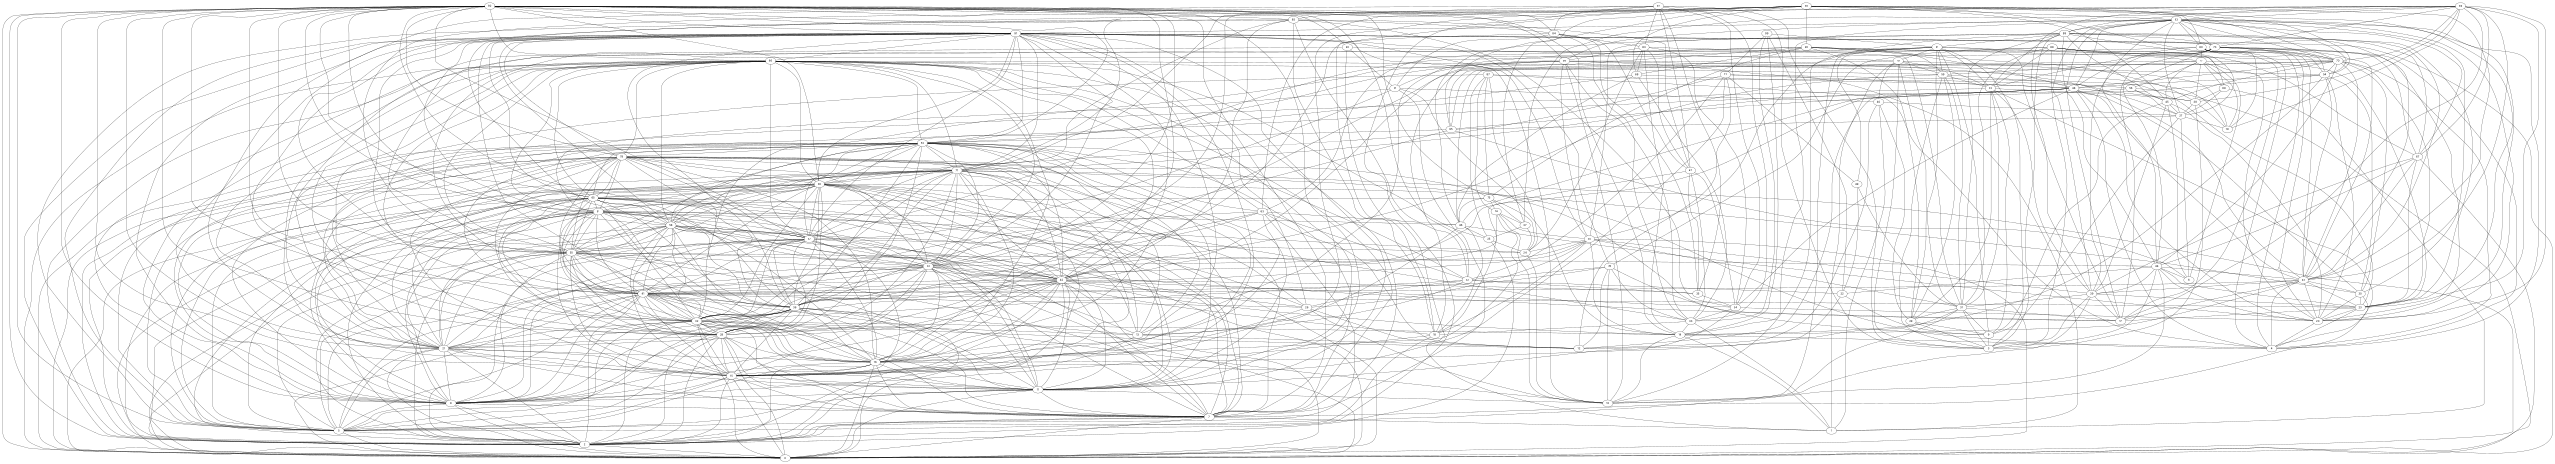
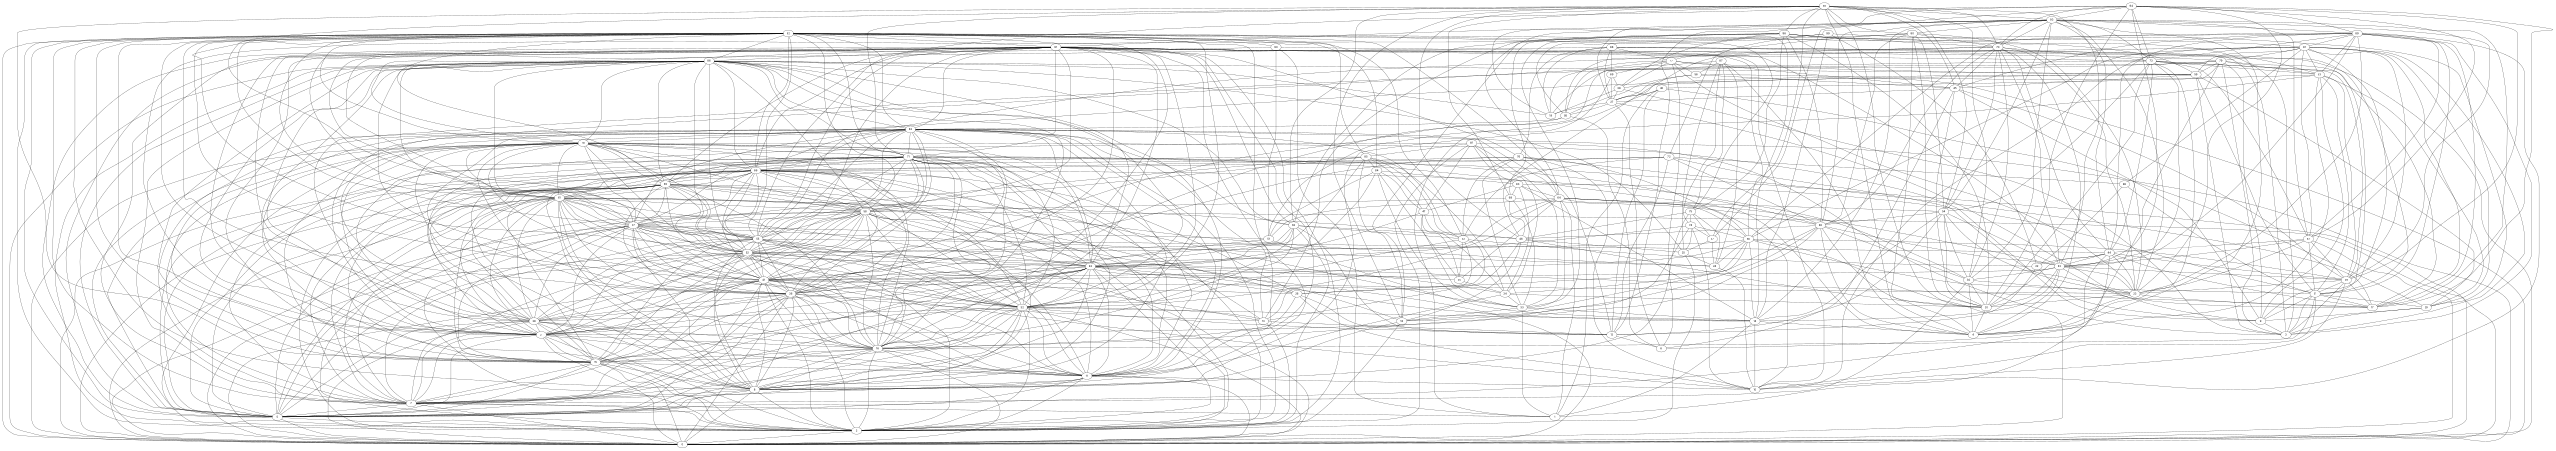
  digraph {
    fontname=Inter
    rankdir=BT
    node [fontname=Inter]
    edge [arrowhead=both fontname=Inter]
    0
    2
    5
    7
    8
    11
    15
    16
    21
    28
    32
    36
    41
    42
    52
    55
    56
    57
    58
    60
    61
    65
    66
    67
    71
    78
    82
    86
    91
    92
    13
    18
    25
    63
    97
    44
    85
    30
    51
    90
    53
    75
    34
    98
    72
    31
    26
    74
    48
    80
    87
    79
    64
    62
    94
    59
    95
    43
    73
    76
    47
    84
    81
    77
    88
    68
    89
    93
    46
    96
    33
    37
    70
    54
    83
    35
    99
    39
    49
    27
    1
    14
    40
    69
    3
    9
    29
    38
    45
    22
    4
    20
    23
    6
    12
    10
    24
    17
    19
    0 -> 2
    0 -> 5
    0 -> 7
    0 -> 8
    0 -> 11
    0 -> 15
    0 -> 16
    0 -> 21
    0 -> 28
    0 -> 32
    0 -> 36
    0 -> 41
    0 -> 42
    0 -> 52
    0 -> 55
    0 -> 56
    0 -> 57
    0 -> 58
    0 -> 60
    0 -> 61
    0 -> 65
    0 -> 66
    0 -> 67
    0 -> 71
    0 -> 78
    0 -> 82
    0 -> 86
    0 -> 91
    0 -> 92
    2 -> 5
-   2 -> 7
+   7 -> 2
    2 -> 8
    2 -> 11
    2 -> 15
    2 -> 16
    2 -> 21
    2 -> 28
    2 -> 32
    2 -> 36
    2 -> 41
    2 -> 42
    2 -> 55
    2 -> 57
    2 -> 58
    2 -> 61
    2 -> 65
    2 -> 66
    2 -> 71
    2 -> 78
    2 -> 82
    2 -> 86
    2 -> 91
    2 -> 92
    2 -> 13
    2 -> 18
    2 -> 25
    2 -> 63
    2 -> 97
    5 -> 7
    5 -> 8
    5 -> 11
    5 -> 15
    5 -> 16
    5 -> 21
    5 -> 28
    5 -> 32
    5 -> 36
    5 -> 41
    5 -> 42
    5 -> 52
    5 -> 57
    5 -> 58
    5 -> 61
    5 -> 65
    5 -> 66
    5 -> 71
    5 -> 78
    5 -> 82
-   26 -> 86
+   5 -> 86
    5 -> 91
    5 -> 92
    5 -> 44
    5 -> 85
    7 -> 8
    7 -> 11
    7 -> 15
    7 -> 16
    7 -> 21
    7 -> 28
    7 -> 32
    7 -> 36
    7 -> 41
    7 -> 42
    7 -> 52
    7 -> 55
    7 -> 58
    7 -> 61
    7 -> 65
    7 -> 66
    7 -> 71
    7 -> 78
    7 -> 82
    7 -> 86
    7 -> 91
    7 -> 92
    7 -> 30
    7 -> 51
    8 -> 11
    8 -> 15
    8 -> 16
-   8 -> 21
    8 -> 28
    8 -> 32
    8 -> 36
    8 -> 41
    8 -> 42
    8 -> 52
    8 -> 55
    8 -> 57
    8 -> 61
    8 -> 65
    8 -> 66
    8 -> 71
    8 -> 78
    8 -> 82
    8 -> 86
    8 -> 91
    8 -> 92
    8 -> 18
-   8 -> 90
+   5 -> 90
    8 -> 53
    8 -> 75
    11 -> 15
    11 -> 16
    11 -> 21
    11 -> 28
    11 -> 32
    11 -> 36
    11 -> 41
    11 -> 42
    11 -> 52
    11 -> 55
    11 -> 57
    11 -> 58
    11 -> 65
    11 -> 66
    11 -> 71
    11 -> 78
    11 -> 82
    11 -> 86
    11 -> 91
    11 -> 92
    11 -> 34
    15 -> 16
    15 -> 21
    15 -> 28
    15 -> 32
    15 -> 36
    15 -> 41
    15 -> 42
    15 -> 52
    15 -> 55
    15 -> 57
    15 -> 58
    15 -> 61
    15 -> 66
    15 -> 71
    15 -> 78
    15 -> 82
    15 -> 86
    15 -> 91
    15 -> 92
    15 -> 98
    15 -> 72
    16 -> 21
    16 -> 28
    16 -> 32
    16 -> 36
    16 -> 41
    16 -> 42
    16 -> 52
-   16 -> 55
+   16 -> 66
    16 -> 57
    16 -> 58
    16 -> 61
    16 -> 65
    16 -> 71
    16 -> 78
    16 -> 82
    16 -> 86
    16 -> 91
    16 -> 92
    16 -> 63
    16 -> 31
    16 -> 26
    16 -> 74
    21 -> 28
    21 -> 32
    21 -> 36
    21 -> 41
    21 -> 42
    21 -> 52
    21 -> 55
    21 -> 57
    21 -> 58
    21 -> 61
    21 -> 65
    21 -> 66
    21 -> 78
    21 -> 82
    21 -> 86
    21 -> 91
    21 -> 92
    21 -> 97
    21 -> 48
    21 -> 80
    21 -> 87
    28 -> 32
    28 -> 36
    28 -> 41
    28 -> 42
    28 -> 52
    28 -> 55
    28 -> 57
    28 -> 58
    28 -> 61
    28 -> 65
    28 -> 66
    28 -> 71
    28 -> 82
    28 -> 86
    28 -> 91
    28 -> 92
    28 -> 79
    32 -> 36
    32 -> 41
    32 -> 42
    32 -> 52
    32 -> 55
    32 -> 57
    32 -> 58
    32 -> 61
    32 -> 65
    32 -> 66
    32 -> 71
    32 -> 78
    32 -> 86
    32 -> 91
    32 -> 92
    32 -> 63
    32 -> 64
    32 -> 62
-   32 -> 94
    36 -> 41
    36 -> 42
    36 -> 52
    36 -> 55
    36 -> 57
    36 -> 58
    36 -> 61
    36 -> 65
    36 -> 66
    36 -> 71
    36 -> 78
    36 -> 82
    36 -> 91
    36 -> 92
    36 -> 63
    36 -> 59
    36 -> 95
    41 -> 42
    41 -> 52
    41 -> 55
    41 -> 57
    41 -> 58
    41 -> 60
    41 -> 61
    41 -> 65
    41 -> 66
-   13 -> 71
+   41 -> 71
    41 -> 78
    41 -> 82
    41 -> 86
    41 -> 92
    41 -> 43
    41 -> 73
    41 -> 76
    42 -> 52
-   42 -> 55
    42 -> 57
    42 -> 58
    42 -> 61
-   42 -> 65
    42 -> 66
    42 -> 71
    42 -> 78
    42 -> 82
    42 -> 86
-   42 -> 91
+   63 -> 91
    42 -> 85
    42 -> 74
    42 -> 64
    42 -> 47
    42 -> 84
    52 -> 55
+   52 -> 57
    52 -> 58
    52 -> 60
    52 -> 61
    52 -> 65
    52 -> 66
    52 -> 71
    52 -> 78
    52 -> 82
    52 -> 86
    52 -> 91
    52 -> 92
    52 -> 63
    52 -> 98
    55 -> 57
    55 -> 58
    55 -> 61
    55 -> 65
    55 -> 66
    55 -> 71
    55 -> 78
    55 -> 82
    55 -> 86
    55 -> 91
    55 -> 92
    55 -> 85
    55 -> 94
    55 -> 81
    56 -> 87
    56 -> 95
    56 -> 77
    57 -> 58
    57 -> 61
    57 -> 65
    57 -> 66
    57 -> 71
    57 -> 78
    57 -> 82
    57 -> 86
    57 -> 91
    57 -> 92
    57 -> 85
    57 -> 88
    58 -> 61
    58 -> 65
    58 -> 66
    58 -> 71
-   13 -> 78
+   58 -> 78
    58 -> 82
    58 -> 86
    58 -> 91
    58 -> 92
    58 -> 68
    60 -> 91
    60 -> 74
    60 -> 64
+   60 -> 76
    60 -> 81
    60 -> 89
    61 -> 65
    61 -> 66
    61 -> 71
    61 -> 78
-   61 -> 51
+   61 -> 82
    61 -> 86
    61 -> 91
    61 -> 92
    65 -> 66
    65 -> 71
    65 -> 78
    65 -> 82
    65 -> 86
    65 -> 91
    65 -> 92
    66 -> 71
    66 -> 78
    66 -> 82
    66 -> 86
    66 -> 91
    66 -> 92
    66 -> 72
+   66 -> 76
    67 -> 94
    67 -> 73
    67 -> 81
    67 -> 89
    67 -> 93
    71 -> 78
    71 -> 82
    71 -> 86
    71 -> 91
    71 -> 92
    71 -> 98
    78 -> 82
    78 -> 86
    78 -> 91
    78 -> 92
    82 -> 86
    82 -> 91
    82 -> 92
    82 -> 95
    86 -> 91
    86 -> 92
    91 -> 92
    91 -> 93
    13 -> 32
    13 -> 36
    13 -> 52
    13 -> 66
    13 -> 82
    13 -> 62
    13 -> 46
    13 -> 96
    18 -> 58
    18 -> 60
    18 -> 85
    18 -> 98
    18 -> 48
    18 -> 46
    18 -> 96
    18 -> 33
    25 -> 86
+   25 -> 74
    25 -> 87
    25 -> 46
    25 -> 37
    63 -> 82
    63 -> 86
    63 -> 98
    63 -> 96
    44 -> 55
    44 -> 67
    44 -> 73
    44 -> 89
    44 -> 93
    44 -> 70
    85 -> 92
    85 -> 97
    30 -> 66
+   30 -> 98
    30 -> 48
    30 -> 43
    30 -> 93
    30 -> 70
    30 -> 54
    51 -> 57
    51 -> 90
    51 -> 64
    51 -> 84
    90 -> 92
    53 -> 79
-   53 -> 59
+   45 -> 59
    53 -> 73
    53 -> 81
    53 -> 88
    53 -> 89
    75 -> 92
    75 -> 87
    75 -> 96
    34 -> 42
    34 -> 97
    34 -> 85
    34 -> 48
    34 -> 47
    34 -> 83
    34 -> 35
    72 -> 99
    31 -> 60
+   31 -> 67
    31 -> 53
    31 -> 79
    31 -> 59
    31 -> 88
    31 -> 89
    31 -> 83
    31 -> 39
    31 -> 49
    26 -> 41
    26 -> 42
    26 -> 60
    26 -> 61
    26 -> 66
    26 -> 62
    74 -> 75
    74 -> 87
    48 -> 71
    48 -> 72
    48 -> 80
    48 -> 68
    48 -> 93
    48 -> 96
    48 -> 70
    48 -> 54
    80 -> 98
    80 -> 93
    79 -> 90
    79 -> 81
    64 -> 82
    64 -> 92
    64 -> 93
    64 -> 83
    62 -> 82
    62 -> 92
    62 -> 63
    62 -> 85
    62 -> 72
    62 -> 76
    59 -> 86
    59 -> 79
    59 -> 81
    59 -> 77
    59 -> 96
    95 -> 27
    43 -> 67
    43 -> 91
    43 -> 44
    43 -> 98
    43 -> 48
-   43 -> 80
+   23 -> 80
    43 -> 64
    43 -> 94
    43 -> 73
    43 -> 89
    43 -> 70
    43 -> 54
    73 -> 91
    73 -> 94
    73 -> 89
    73 -> 93
    76 -> 91
    76 -> 88
    47 -> 97
    47 -> 85
    47 -> 84
    47 -> 83
    84 -> 92
-   84 -> 97
    84 -> 85
    81 -> 89
    81 -> 99
    77 -> 80
    77 -> 95
    77 -> 88
    68 -> 98
    68 -> 96
    68 -> 83
    89 -> 94
    89 -> 95
    89 -> 93
    93 -> 98
    93 -> 94
    46 -> 61
    46 -> 63
    46 -> 75
    46 -> 98
    46 -> 48
    46 -> 68
    46 -> 70
    96 -> 98
    33 -> 65
    33 -> 97
    33 -> 34
    33 -> 64
    33 -> 76
    33 -> 47
    33 -> 84
    33 -> 68
    33 -> 99
    37 -> 75
    37 -> 98
    37 -> 74
    37 -> 94
    70 -> 98
    70 -> 80
    70 -> 94
    70 -> 95
-   70 -> 73
+   73 -> 70
    70 -> 93
    70 -> 96
    54 -> 98
    54 -> 80
    54 -> 64
    54 -> 73
    54 -> 93
    54 -> 70
    83 -> 97
    83 -> 84
    35 -> 42
-   35 -> 97
+   35 -> 64
    35 -> 62
    35 -> 47
    35 -> 84
    39 -> 60
    39 -> 67
    39 -> 44
    39 -> 53
    39 -> 94
    39 -> 43
    39 -> 73
+   39 -> 81
    39 -> 93
    39 -> 45
    49 -> 72
    49 -> 81
    27 -> 56
    27 -> 59
-   88 -> 27
+   27 -> 88
    27 -> 93
    27 -> 40
    27 -> 69
    27 -> 38
    27 -> 45
    1 -> 7
    1 -> 90
    1 -> 79
    1 -> 64
    1 -> 33
    1 -> 14
    1 -> 40
    1 -> 69
    14 -> 32
    14 -> 42
    14 -> 60
    14 -> 92
    14 -> 51
    14 -> 43
    14 -> 93
    14 -> 33
    14 -> 54
    14 -> 83
    14 -> 99
    40 -> 51
    40 -> 79
    69 -> 77
    69 -> 88
    3 -> 92
    3 -> 97
    3 -> 31
    3 -> 79
    3 -> 59
    3 -> 81
    3 -> 88
    3 -> 89
    3 -> 39
    3 -> 9
    3 -> 29
    3 -> 38
    9 -> 78
    9 -> 53
    9 -> 31
+   9 -> 79
    9 -> 81
    9 -> 27
    9 -> 29
    9 -> 45
    9 -> 22
    29 -> 53
    29 -> 31
    29 -> 59
    29 -> 81
    29 -> 96
    29 -> 40
    38 -> 53
-   38 -> 48
-   38 -> 94
    38 -> 77
    38 -> 96
    38 -> 69
    45 -> 56
    45 -> 98
    45 -> 77
    45 -> 89
    45 -> 70
    22 -> 44
    22 -> 62
    22 -> 99
    22 -> 49
    4 -> 71
+   4 -> 30
    4 -> 53
    4 -> 98
    4 -> 48
    4 -> 80
    4 -> 87
    4 -> 43
    4 -> 73
    4 -> 93
    4 -> 70
    4 -> 14
    4 -> 20
    4 -> 23
    20 -> 44
    20 -> 30
    20 -> 34
    20 -> 98
    20 -> 48
    20 -> 80
    20 -> 94
    20 -> 43
    20 -> 73
-   20 -> 93
+   12 -> 93
    20 -> 46
    20 -> 96
    20 -> 54
    20 -> 45
    20 -> 23
    23 -> 41
    23 -> 67
    23 -> 44
    23 -> 30
    23 -> 72
    23 -> 94
    23 -> 43
    23 -> 77
    23 -> 89
    23 -> 93
    23 -> 70
+   23 -> 54
    23 -> 39
    6 -> 44
    6 -> 95
    6 -> 77
    6 -> 27
    6 -> 45
+   6 -> 12
    12 -> 32
    12 -> 13
    12 -> 63
    12 -> 72
    12 -> 26
    12 -> 76
    12 -> 54
    12 -> 40
    12 -> 22
    10 -> 11
    10 -> 41
    10 -> 91
    10 -> 31
    10 -> 26
    10 -> 74
    10 -> 64
    10 -> 76
    10 -> 81
    10 -> 89
    10 -> 39
    10 -> 14
    10 -> 24
    24 -> 57
    24 -> 60
    24 -> 61
    24 -> 25
    24 -> 75
    24 -> 87
    24 -> 37
-   24 -> 83
    17 -> 52
-   3 -> 44
+   17 -> 44
    17 -> 31
    17 -> 94
    17 -> 43
    17 -> 73
    17 -> 76
    17 -> 81
    17 -> 89
    17 -> 93
    17 -> 39
    17 -> 23
    19 -> 86
    19 -> 79
    19 -> 94
    19 -> 77
    19 -> 88
    19 -> 27
    19 -> 38
  }
